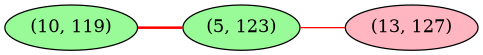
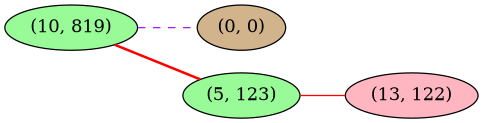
  graph {
    rankdir=LR
    node [fillcolor=palegreen style=filled]
    edge [color=red weight=1]
-   "(10, 119)"
+   "(0, 0)" [fillcolor=tan]
+   "(10, 119)" [label="(10, 819)"]
    "(5, 123)"
-   "(13, 122)" [fillcolor=lightpink label="(13, 127)"]
+   "(13, 122)" [fillcolor=lightpink]
+   "(10, 119)" -- "(0, 0)" [color=purple style=dashed weight=4]
    "(10, 119)" -- "(5, 123)" [style=bold]
    "(5, 123)" -- "(13, 122)" [style=solid]
  }
